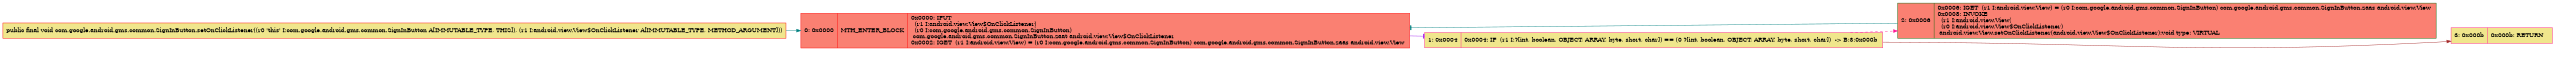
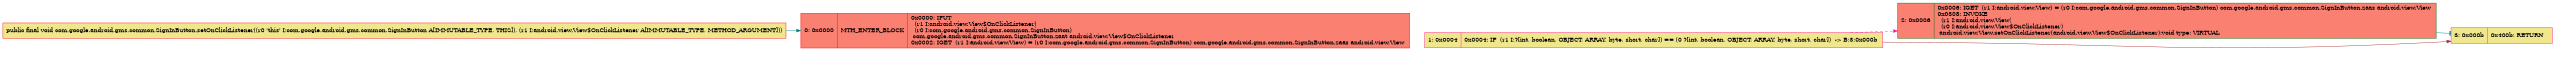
  digraph {
    rankdir=LR
    node [color=red fillcolor=khaki shape=record style=filled]
    edge [arrowhead=normal color=teal]
    n1 [fillcolor=salmon label="{0\:\ 0x0000|MTH_ENTER_BLOCK\l|0x0000: IPUT  \l  (r1 I:android.view.View$OnClickListener)\l  (r0 I:com.google.android.gms.common.SignInButton)\l com.google.android.gms.common.SignInButton.zaat android.view.View$OnClickListener \l0x0002: IGET  (r1 I:android.view.View) = (r0 I:com.google.android.gms.common.SignInButton) com.google.android.gms.common.SignInButton.zaas android.view.View \l}"]
    n2 [color=deeppink label="{1\:\ 0x0004|0x0004: IF  (r1 I:?[int, boolean, OBJECT, ARRAY, byte, short, char]) == (0 ?[int, boolean, OBJECT, ARRAY, byte, short, char])  \-\> B:3:0x000b \l}"]
-   n3 [color=darkgreen fillcolor=salmon label="{2\:\ 0x0006|0x0006: IGET  (r1 I:android.view.View) = (r0 I:com.google.android.gms.common.SignInButton) com.google.android.gms.common.SignInButton.zaas android.view.View \l0x0008: INVOKE  \l  (r1 I:android.view.View)\l  (r0 I:android.view.View$OnClickListener)\l android.view.View.setOnClickListener(android.view.View$OnClickListener):void type: VIRTUAL \l}"]
-   n4 [color=deeppink label="{3\:\ 0x000b|0x000b: RETURN   \l}"]
+   n3 [color=darkgreen fillcolor=salmon label="{2\:\ 0x0006|0x0006: IGET  (r1 I:android.view.View) = (r0 I:com.google.android.gms.common.SignInButton) com.google.android.gms.common.SignInButton.zaas android.view.View \l0x0308: INVOKE  \l  (r1 I:android.view.View)\l  (r0 I:android.view.View$OnClickListener)\l android.view.View.setOnClickListener(android.view.View$OnClickListener):void type: VIRTUAL \l}"]
+   n4 [color=deeppink label="{3\:\ 0x000b|0x400b: RETURN   \l}"]
    n5 [label="{public final void com.google.android.gms.common.SignInButton.setOnClickListener((r0 'this' I:com.google.android.gms.common.SignInButton A[IMMUTABLE_TYPE, THIS]), (r1 I:android.view.View$OnClickListener A[IMMUTABLE_TYPE, METHOD_ARGUMENT])) }"]
-   n1 -> n2 [arrowhead=tee color=purple]
    n2 -> n3 [color=deeppink style=dashed]
    n2 -> n4 [color=brown]
-   n3 -> n1 [arrowhead=tee]
+   n3 -> n4 [arrowhead=tee]
    n5 -> n1
  }
